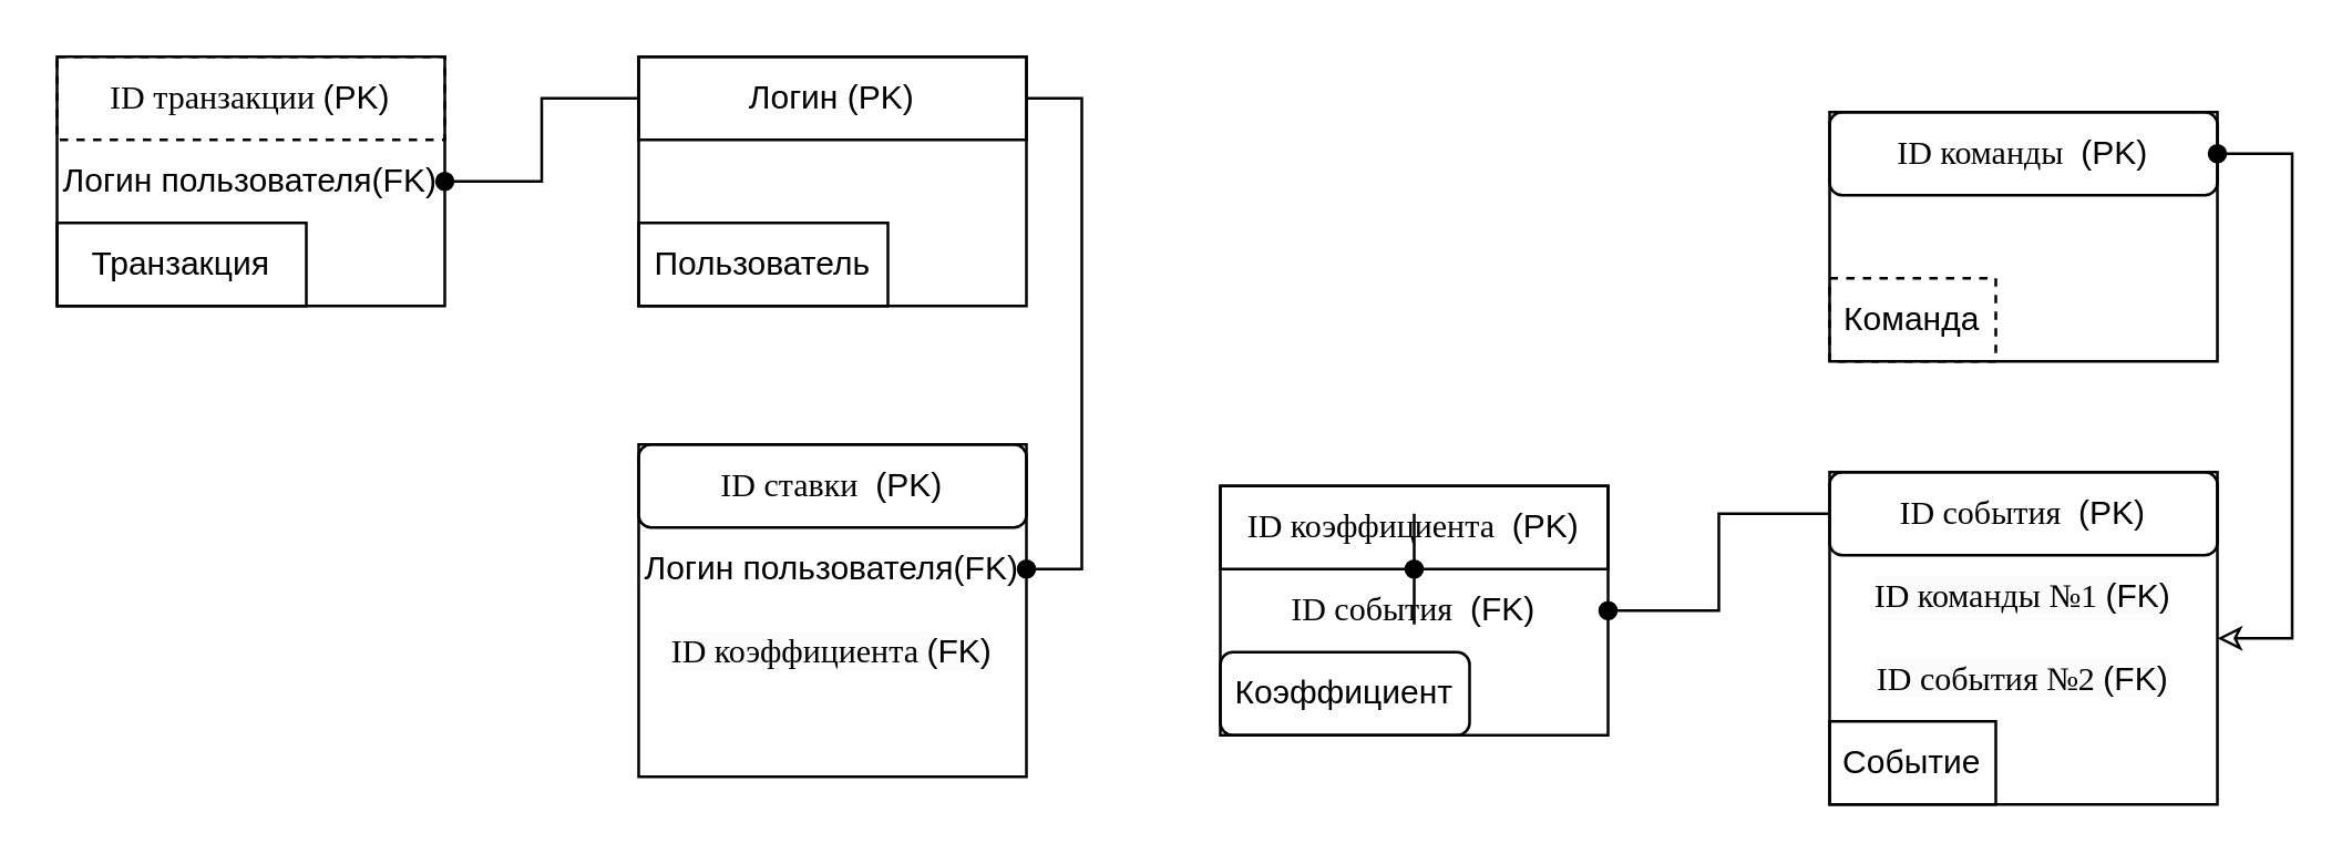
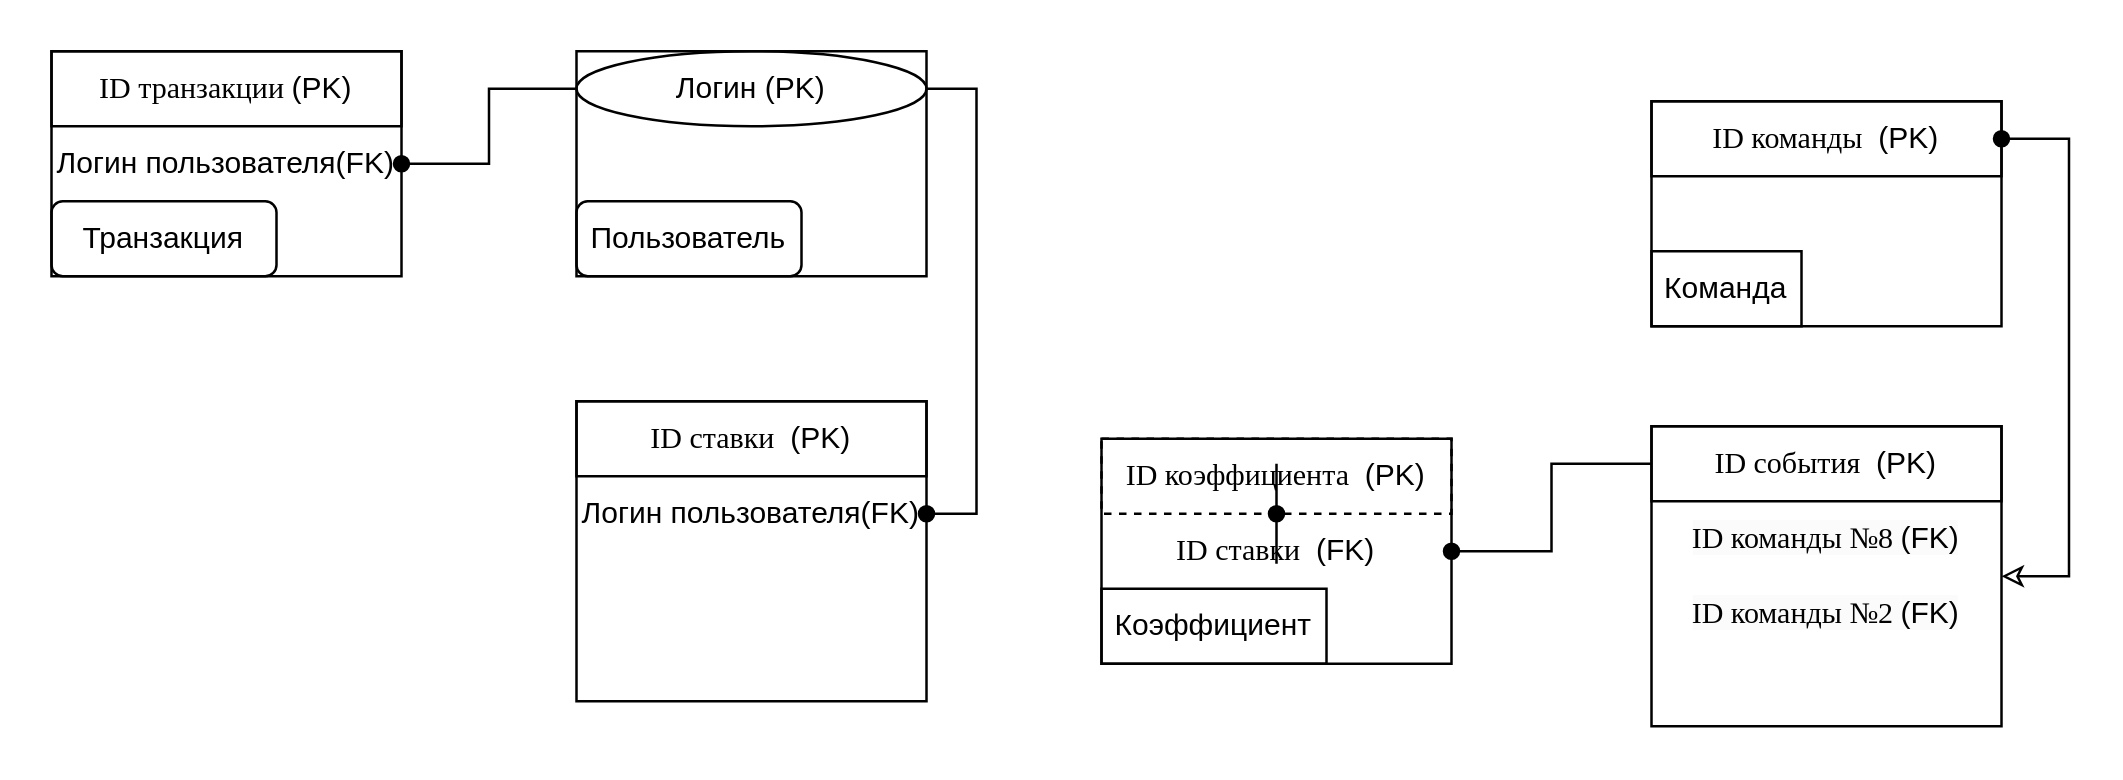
  <mxCell id="0" />
  <mxCell id="1" parent="0" />
  <mxCell id="2" value="" style="rounded=0;whiteSpace=wrap;html=1;fillColor=none;" parent="1" vertex="1"><mxGeometry x="230" y="20" width="140" height="90" as="geometry" /></mxCell>
  <mxCell id="3" style="edgeStyle=orthogonalEdgeStyle;rounded=0;orthogonalLoop=1;jettySize=auto;html=1;entryX=1;entryY=0.5;entryDx=0;entryDy=0;endArrow=oval;endFill=1;" parent="1" source="5" target="25" edge="1"><mxGeometry relative="1" as="geometry" /></mxCell>
  <mxCell id="4" style="edgeStyle=orthogonalEdgeStyle;rounded=0;orthogonalLoop=1;jettySize=auto;html=1;entryX=1;entryY=0.5;entryDx=0;entryDy=0;endArrow=oval;endFill=1;" parent="1" source="5" target="30" edge="1"><mxGeometry relative="1" as="geometry"><Array as="points"><mxPoint x="390" y="35" /><mxPoint x="390" y="205" /></Array></mxGeometry></mxCell>
- <mxCell id="5" value="Логин (PK)" style="rounded=0;whiteSpace=wrap;html=1;fillColor=none;" parent="1" vertex="1"><mxGeometry x="230" y="20" width="140" height="30" as="geometry" /></mxCell>
- <mxCell id="6" value="Пользователь" style="rounded=0;whiteSpace=wrap;html=1;fillColor=none;" parent="1" vertex="1"><mxGeometry x="230" y="80" width="90" height="30" as="geometry" /></mxCell>
+ <mxCell id="5" value="Логин (PK)" style="ellipse;whiteSpace=wrap;html=1;fillColor=none;" parent="1" vertex="1"><mxGeometry x="230" y="20" width="140" height="30" as="geometry" /></mxCell>
+ <mxCell id="6" value="Пользователь" style="whiteSpace=wrap;html=1;fillColor=none;rounded=1;" parent="1" vertex="1"><mxGeometry x="230" y="80" width="90" height="30" as="geometry" /></mxCell>
  <mxCell id="7" value="" style="rounded=0;whiteSpace=wrap;html=1;fillColor=none;strokeColor=none;" parent="1" vertex="1"><mxGeometry x="230" y="50" width="140" height="30" as="geometry" /></mxCell>
  <mxCell id="8" value="" style="rounded=0;whiteSpace=wrap;html=1;fillColor=none;" parent="1" vertex="1"><mxGeometry x="230" y="160" width="140" height="120" as="geometry" /></mxCell>
- <mxCell id="9" value="&lt;font style=&quot;font-size: 12px;&quot;&gt;&lt;span style=&quot;line-height: 106%; font-family: &amp;quot;Times New Roman&amp;quot;, serif;&quot; lang=&quot;EN-US&quot;&gt;ID &lt;/span&gt;&lt;span style=&quot;line-height: 106%; font-family: &amp;quot;Times New Roman&amp;quot;, serif;&quot;&gt;ставки&amp;nbsp;&lt;/span&gt;&amp;nbsp;(PK)&lt;/font&gt;" style="whiteSpace=wrap;html=1;fillColor=none;rounded=1;" parent="1" vertex="1"><mxGeometry x="230" y="160" width="140" height="30" as="geometry" /></mxCell>
- <mxCell id="10" value="&lt;br&gt;&lt;span style=&quot;forced-color-adjust: none; color: rgb(0, 0, 0); font-size: 12px; font-style: normal; font-variant-ligatures: normal; font-variant-caps: normal; font-weight: 400; letter-spacing: normal; orphans: 2; text-align: center; text-indent: 0px; text-transform: none; widows: 2; word-spacing: 0px; -webkit-text-stroke-width: 0px; white-space: normal; background-color: rgb(251, 251, 251); text-decoration-thickness: initial; text-decoration-style: initial; text-decoration-color: initial; line-height: 12.72px; font-family: &amp;quot;Times New Roman&amp;quot;, serif;&quot; lang=&quot;EN-US&quot;&gt;ID&lt;span&gt;&amp;nbsp;коэффициента&amp;nbsp;&lt;/span&gt;&lt;/span&gt;&lt;span style=&quot;color: rgb(0, 0, 0); font-family: Helvetica; font-size: 12px; font-style: normal; font-variant-ligatures: normal; font-variant-caps: normal; font-weight: 400; letter-spacing: normal; orphans: 2; text-align: center; text-indent: 0px; text-transform: none; widows: 2; word-spacing: 0px; -webkit-text-stroke-width: 0px; white-space: normal; background-color: rgb(251, 251, 251); text-decoration-thickness: initial; text-decoration-style: initial; text-decoration-color: initial; display: inline !important; float: none;&quot;&gt;(FK)&lt;/span&gt;&lt;div&gt;&lt;br/&gt;&lt;/div&gt;" style="rounded=0;whiteSpace=wrap;html=1;fillColor=none;strokeColor=none;" parent="1" vertex="1"><mxGeometry x="230" y="220" width="140" height="30" as="geometry" /></mxCell>
+ <mxCell id="9" value="&lt;font style=&quot;font-size: 12px;&quot;&gt;&lt;span style=&quot;line-height: 106%; font-family: &amp;quot;Times New Roman&amp;quot;, serif;&quot; lang=&quot;EN-US&quot;&gt;ID &lt;/span&gt;&lt;span style=&quot;line-height: 106%; font-family: &amp;quot;Times New Roman&amp;quot;, serif;&quot;&gt;ставки&amp;nbsp;&lt;/span&gt;&amp;nbsp;(PK)&lt;/font&gt;" style="rounded=0;whiteSpace=wrap;html=1;fillColor=none;" parent="1" vertex="1"><mxGeometry x="230" y="160" width="140" height="30" as="geometry" /></mxCell>
  <mxCell id="11" value="" style="rounded=0;whiteSpace=wrap;html=1;fillColor=none;" parent="1" vertex="1"><mxGeometry x="660" y="170" width="140" height="120" as="geometry" /></mxCell>
  <mxCell id="12" style="edgeStyle=orthogonalEdgeStyle;rounded=0;orthogonalLoop=1;jettySize=auto;html=1;entryX=1;entryY=0.5;entryDx=0;entryDy=0;endArrow=oval;endFill=1;" parent="1" source="13" target="20" edge="1"><mxGeometry relative="1" as="geometry" /></mxCell>
- <mxCell id="13" value="&lt;font style=&quot;font-size: 12px;&quot;&gt;&lt;span style=&quot;line-height: 106%; font-family: &amp;quot;Times New Roman&amp;quot;, serif;&quot; lang=&quot;EN-US&quot;&gt;ID события&lt;/span&gt;&lt;span style=&quot;line-height: 106%; font-family: &amp;quot;Times New Roman&amp;quot;, serif;&quot;&gt;&amp;nbsp;&lt;/span&gt;&amp;nbsp;(PK)&lt;/font&gt;" style="whiteSpace=wrap;html=1;fillColor=none;rounded=1;" parent="1" vertex="1"><mxGeometry x="660" y="170" width="140" height="30" as="geometry" /></mxCell>
- <mxCell id="14" value="Событие" style="rounded=0;whiteSpace=wrap;html=1;fillColor=none;" parent="1" vertex="1"><mxGeometry x="660" y="260" width="60" height="30" as="geometry" /></mxCell>
+ <mxCell id="13" value="&lt;font style=&quot;font-size: 12px;&quot;&gt;&lt;span style=&quot;line-height: 106%; font-family: &amp;quot;Times New Roman&amp;quot;, serif;&quot; lang=&quot;EN-US&quot;&gt;ID события&lt;/span&gt;&lt;span style=&quot;line-height: 106%; font-family: &amp;quot;Times New Roman&amp;quot;, serif;&quot;&gt;&amp;nbsp;&lt;/span&gt;&amp;nbsp;(PK)&lt;/font&gt;" style="rounded=0;whiteSpace=wrap;html=1;fillColor=none;" parent="1" vertex="1"><mxGeometry x="660" y="170" width="140" height="30" as="geometry" /></mxCell>
  <mxCell id="15" value="&lt;div&gt;&lt;br&gt;&lt;/div&gt;" style="rounded=0;whiteSpace=wrap;html=1;fillColor=none;strokeColor=none;" parent="1" vertex="1"><mxGeometry x="660" y="200" width="140" height="30" as="geometry" /></mxCell>
  <mxCell id="16" value="" style="rounded=0;whiteSpace=wrap;html=1;fillColor=none;" parent="1" vertex="1"><mxGeometry x="440" y="175" width="140" height="90" as="geometry" /></mxCell>
  <mxCell id="17" style="edgeStyle=orthogonalEdgeStyle;rounded=0;orthogonalLoop=1;jettySize=auto;html=1;endArrow=oval;endFill=1;" parent="1" source="18" target="20" edge="1"><mxGeometry relative="1" as="geometry" /></mxCell>
- <mxCell id="18" value="&lt;font style=&quot;font-size: 12px;&quot;&gt;&lt;span style=&quot;line-height: 106%; font-family: &amp;quot;Times New Roman&amp;quot;, serif;&quot; lang=&quot;EN-US&quot;&gt;ID&amp;nbsp;&lt;/span&gt;&lt;span style=&quot;line-height: 106%; font-family: &amp;quot;Times New Roman&amp;quot;, serif;&quot;&gt;коэффициента&amp;nbsp;&lt;/span&gt;&amp;nbsp;(PK)&lt;/font&gt;" style="rounded=0;whiteSpace=wrap;html=1;fillColor=none;" parent="1" vertex="1"><mxGeometry x="440" y="175" width="140" height="30" as="geometry" /></mxCell>
- <mxCell id="19" value="Коэффициент" style="whiteSpace=wrap;html=1;fillColor=none;rounded=1;" parent="1" vertex="1"><mxGeometry x="440" y="235" width="90" height="30" as="geometry" /></mxCell>
- <mxCell id="20" value="&lt;font style=&quot;font-size: 12px;&quot;&gt;&lt;span style=&quot;line-height: 106%; font-family: &amp;quot;Times New Roman&amp;quot;, serif;&quot; lang=&quot;EN-US&quot;&gt;ID события&lt;/span&gt;&lt;span style=&quot;line-height: 106%; font-family: &amp;quot;Times New Roman&amp;quot;, serif;&quot;&gt;&amp;nbsp;&lt;/span&gt;&amp;nbsp;(FK)&lt;/font&gt;" style="rounded=0;whiteSpace=wrap;html=1;fillColor=none;fontColor=default;strokeColor=none;" parent="1" vertex="1"><mxGeometry x="440" y="205" width="140" height="30" as="geometry" /></mxCell>
+ <mxCell id="18" value="&lt;font style=&quot;font-size: 12px;&quot;&gt;&lt;span style=&quot;line-height: 106%; font-family: &amp;quot;Times New Roman&amp;quot;, serif;&quot; lang=&quot;EN-US&quot;&gt;ID&amp;nbsp;&lt;/span&gt;&lt;span style=&quot;line-height: 106%; font-family: &amp;quot;Times New Roman&amp;quot;, serif;&quot;&gt;коэффициента&amp;nbsp;&lt;/span&gt;&amp;nbsp;(PK)&lt;/font&gt;" style="rounded=0;whiteSpace=wrap;html=1;fillColor=none;dashed=1;" parent="1" vertex="1"><mxGeometry x="440" y="175" width="140" height="30" as="geometry" /></mxCell>
+ <mxCell id="19" value="Коэффициент" style="rounded=0;whiteSpace=wrap;html=1;fillColor=none;" parent="1" vertex="1"><mxGeometry x="440" y="235" width="90" height="30" as="geometry" /></mxCell>
+ <mxCell id="20" value="&lt;font style=&quot;font-size: 12px;&quot;&gt;&lt;span style=&quot;line-height: 106%; font-family: &amp;quot;Times New Roman&amp;quot;, serif;&quot; lang=&quot;EN-US&quot;&gt;ID ставки&lt;/span&gt;&lt;span style=&quot;line-height: 106%; font-family: &amp;quot;Times New Roman&amp;quot;, serif;&quot;&gt;&amp;nbsp;&lt;/span&gt;&amp;nbsp;(FK)&lt;/font&gt;" style="rounded=0;whiteSpace=wrap;html=1;fillColor=none;fontColor=default;strokeColor=none;" parent="1" vertex="1"><mxGeometry x="440" y="205" width="140" height="30" as="geometry" /></mxCell>
  <mxCell id="21" value="" style="rounded=0;whiteSpace=wrap;html=1;fillColor=none;" parent="1" vertex="1"><mxGeometry x="20" y="20" width="140" height="90" as="geometry" /></mxCell>
- <mxCell id="22" value="&lt;font style=&quot;font-size: 12px;&quot;&gt;&lt;span style=&quot;font-family: &amp;quot;Times New Roman&amp;quot;, serif;&quot; lang=&quot;EN-US&quot;&gt;ID &lt;/span&gt;&lt;span style=&quot;line-height: 106%; font-family: &amp;quot;Times New Roman&amp;quot;, serif;&quot;&gt;транзакции&amp;nbsp;&lt;/span&gt;(PK)&lt;/font&gt;" style="rounded=0;whiteSpace=wrap;html=1;fillColor=none;dashed=1;" parent="1" vertex="1"><mxGeometry x="20" y="20" width="140" height="30" as="geometry" /></mxCell>
- <mxCell id="23" value="Транзакция" style="rounded=0;whiteSpace=wrap;html=1;fillColor=none;" parent="1" vertex="1"><mxGeometry x="20" y="80" width="90" height="30" as="geometry" /></mxCell>
+ <mxCell id="22" value="&lt;font style=&quot;font-size: 12px;&quot;&gt;&lt;span style=&quot;font-family: &amp;quot;Times New Roman&amp;quot;, serif;&quot; lang=&quot;EN-US&quot;&gt;ID &lt;/span&gt;&lt;span style=&quot;line-height: 106%; font-family: &amp;quot;Times New Roman&amp;quot;, serif;&quot;&gt;транзакции&amp;nbsp;&lt;/span&gt;(PK)&lt;/font&gt;" style="rounded=0;whiteSpace=wrap;html=1;fillColor=none;" parent="1" vertex="1"><mxGeometry x="20" y="20" width="140" height="30" as="geometry" /></mxCell>
+ <mxCell id="23" value="Транзакция" style="whiteSpace=wrap;html=1;fillColor=none;rounded=1;" parent="1" vertex="1"><mxGeometry x="20" y="80" width="90" height="30" as="geometry" /></mxCell>
  <mxCell id="24" value="" style="rounded=0;whiteSpace=wrap;html=1;fillColor=none;strokeColor=none;" parent="1" vertex="1"><mxGeometry x="20" y="50" width="140" height="30" as="geometry" /></mxCell>
  <mxCell id="25" value="Логин пользователя(FK)" style="rounded=0;whiteSpace=wrap;html=1;fillColor=none;strokeColor=none;" parent="1" vertex="1"><mxGeometry x="20" y="50" width="140" height="30" as="geometry" /></mxCell>
  <mxCell id="26" value="" style="rounded=0;whiteSpace=wrap;html=1;fillColor=none;" parent="1" vertex="1"><mxGeometry x="660" y="40" width="140" height="90" as="geometry" /></mxCell>
  <mxCell id="27" style="edgeStyle=orthogonalEdgeStyle;rounded=0;orthogonalLoop=1;jettySize=auto;html=1;entryX=1;entryY=0;entryDx=0;entryDy=0;endArrow=classic;endFill=0;startArrow=oval;startFill=1;" parent="1" source="28" target="32" edge="1"><mxGeometry relative="1" as="geometry"><Array as="points"><mxPoint x="827" y="55" /><mxPoint x="827" y="230" /></Array></mxGeometry></mxCell>
- <mxCell id="28" value="&lt;font style=&quot;font-size: 12px;&quot;&gt;&lt;span style=&quot;line-height: 106%; font-family: &amp;quot;Times New Roman&amp;quot;, serif;&quot; lang=&quot;EN-US&quot;&gt;ID команды&lt;/span&gt;&lt;span style=&quot;line-height: 106%; font-family: &amp;quot;Times New Roman&amp;quot;, serif;&quot;&gt;&amp;nbsp;&lt;/span&gt;&amp;nbsp;(PK)&lt;/font&gt;" style="whiteSpace=wrap;html=1;fillColor=none;rounded=1;" parent="1" vertex="1"><mxGeometry x="660" y="40" width="140" height="30" as="geometry" /></mxCell>
- <mxCell id="29" value="Команда" style="rounded=0;whiteSpace=wrap;html=1;fillColor=none;dashed=1;" parent="1" vertex="1"><mxGeometry x="660" y="100" width="60" height="30" as="geometry" /></mxCell>
+ <mxCell id="28" value="&lt;font style=&quot;font-size: 12px;&quot;&gt;&lt;span style=&quot;line-height: 106%; font-family: &amp;quot;Times New Roman&amp;quot;, serif;&quot; lang=&quot;EN-US&quot;&gt;ID команды&lt;/span&gt;&lt;span style=&quot;line-height: 106%; font-family: &amp;quot;Times New Roman&amp;quot;, serif;&quot;&gt;&amp;nbsp;&lt;/span&gt;&amp;nbsp;(PK)&lt;/font&gt;" style="rounded=0;whiteSpace=wrap;html=1;fillColor=none;" parent="1" vertex="1"><mxGeometry x="660" y="40" width="140" height="30" as="geometry" /></mxCell>
+ <mxCell id="29" value="Команда" style="rounded=0;whiteSpace=wrap;html=1;fillColor=none;" parent="1" vertex="1"><mxGeometry x="660" y="100" width="60" height="30" as="geometry" /></mxCell>
  <mxCell id="30" value="&lt;font style=&quot;font-size: 12px;&quot;&gt;Логин пользователя(FK)&lt;/font&gt;" style="rounded=0;whiteSpace=wrap;html=1;fillColor=none;strokeColor=none;" parent="1" vertex="1"><mxGeometry x="230" y="190" width="140" height="30" as="geometry" /></mxCell>
- <mxCell id="31" value="&lt;br&gt;&lt;span style=&quot;forced-color-adjust: none; color: rgb(0, 0, 0); font-size: 12px; font-style: normal; font-variant-ligatures: normal; font-variant-caps: normal; font-weight: 400; letter-spacing: normal; orphans: 2; text-align: center; text-indent: 0px; text-transform: none; widows: 2; word-spacing: 0px; -webkit-text-stroke-width: 0px; white-space: normal; background-color: rgb(251, 251, 251); text-decoration-thickness: initial; text-decoration-style: initial; text-decoration-color: initial; line-height: 12.72px; font-family: &amp;quot;Times New Roman&amp;quot;, serif;&quot; lang=&quot;EN-US&quot;&gt;ID&lt;span&gt;&amp;nbsp;команды №1&amp;nbsp;&lt;/span&gt;&lt;/span&gt;&lt;span style=&quot;color: rgb(0, 0, 0); font-family: Helvetica; font-size: 12px; font-style: normal; font-variant-ligatures: normal; font-variant-caps: normal; font-weight: 400; letter-spacing: normal; orphans: 2; text-align: center; text-indent: 0px; text-transform: none; widows: 2; word-spacing: 0px; -webkit-text-stroke-width: 0px; white-space: normal; background-color: rgb(251, 251, 251); text-decoration-thickness: initial; text-decoration-style: initial; text-decoration-color: initial; display: inline !important; float: none;&quot;&gt;(FK)&lt;/span&gt;&lt;div&gt;&lt;br&gt;&lt;/div&gt;" style="rounded=0;whiteSpace=wrap;html=1;fillColor=none;strokeColor=none;" parent="1" vertex="1"><mxGeometry x="660" y="200" width="140" height="30" as="geometry" /></mxCell>
- <mxCell id="32" value="&lt;br&gt;&lt;span style=&quot;forced-color-adjust: none; color: rgb(0, 0, 0); font-size: 12px; font-style: normal; font-variant-ligatures: normal; font-variant-caps: normal; font-weight: 400; letter-spacing: normal; orphans: 2; text-align: center; text-indent: 0px; text-transform: none; widows: 2; word-spacing: 0px; -webkit-text-stroke-width: 0px; white-space: normal; background-color: rgb(251, 251, 251); text-decoration-thickness: initial; text-decoration-style: initial; text-decoration-color: initial; line-height: 12.72px; font-family: &amp;quot;Times New Roman&amp;quot;, serif;&quot; lang=&quot;EN-US&quot;&gt;ID&lt;span&gt;&amp;nbsp;события №2&amp;nbsp;&lt;/span&gt;&lt;/span&gt;&lt;span style=&quot;color: rgb(0, 0, 0); font-family: Helvetica; font-size: 12px; font-style: normal; font-variant-ligatures: normal; font-variant-caps: normal; font-weight: 400; letter-spacing: normal; orphans: 2; text-align: center; text-indent: 0px; text-transform: none; widows: 2; word-spacing: 0px; -webkit-text-stroke-width: 0px; white-space: normal; background-color: rgb(251, 251, 251); text-decoration-thickness: initial; text-decoration-style: initial; text-decoration-color: initial; display: inline !important; float: none;&quot;&gt;(FK)&lt;/span&gt;&lt;div&gt;&lt;br&gt;&lt;/div&gt;" style="rounded=0;whiteSpace=wrap;html=1;fillColor=none;strokeColor=none;" parent="1" vertex="1"><mxGeometry x="660" y="230" width="140" height="30" as="geometry" /></mxCell>
+ <mxCell id="31" value="&lt;br&gt;&lt;span style=&quot;forced-color-adjust: none; color: rgb(0, 0, 0); font-size: 12px; font-style: normal; font-variant-ligatures: normal; font-variant-caps: normal; font-weight: 400; letter-spacing: normal; orphans: 2; text-align: center; text-indent: 0px; text-transform: none; widows: 2; word-spacing: 0px; -webkit-text-stroke-width: 0px; white-space: normal; background-color: rgb(251, 251, 251); text-decoration-thickness: initial; text-decoration-style: initial; text-decoration-color: initial; line-height: 12.72px; font-family: &amp;quot;Times New Roman&amp;quot;, serif;&quot; lang=&quot;EN-US&quot;&gt;ID&lt;span&gt;&amp;nbsp;команды №8&amp;nbsp;&lt;/span&gt;&lt;/span&gt;&lt;span style=&quot;color: rgb(0, 0, 0); font-family: Helvetica; font-size: 12px; font-style: normal; font-variant-ligatures: normal; font-variant-caps: normal; font-weight: 400; letter-spacing: normal; orphans: 2; text-align: center; text-indent: 0px; text-transform: none; widows: 2; word-spacing: 0px; -webkit-text-stroke-width: 0px; white-space: normal; background-color: rgb(251, 251, 251); text-decoration-thickness: initial; text-decoration-style: initial; text-decoration-color: initial; display: inline !important; float: none;&quot;&gt;(FK)&lt;/span&gt;&lt;div&gt;&lt;br&gt;&lt;/div&gt;" style="rounded=0;whiteSpace=wrap;html=1;fillColor=none;strokeColor=none;" parent="1" vertex="1"><mxGeometry x="660" y="200" width="140" height="30" as="geometry" /></mxCell>
+ <mxCell id="32" value="&lt;br&gt;&lt;span style=&quot;forced-color-adjust: none; color: rgb(0, 0, 0); font-size: 12px; font-style: normal; font-variant-ligatures: normal; font-variant-caps: normal; font-weight: 400; letter-spacing: normal; orphans: 2; text-align: center; text-indent: 0px; text-transform: none; widows: 2; word-spacing: 0px; -webkit-text-stroke-width: 0px; white-space: normal; background-color: rgb(251, 251, 251); text-decoration-thickness: initial; text-decoration-style: initial; text-decoration-color: initial; line-height: 12.72px; font-family: &amp;quot;Times New Roman&amp;quot;, serif;&quot; lang=&quot;EN-US&quot;&gt;ID&lt;span&gt;&amp;nbsp;команды №2&amp;nbsp;&lt;/span&gt;&lt;/span&gt;&lt;span style=&quot;color: rgb(0, 0, 0); font-family: Helvetica; font-size: 12px; font-style: normal; font-variant-ligatures: normal; font-variant-caps: normal; font-weight: 400; letter-spacing: normal; orphans: 2; text-align: center; text-indent: 0px; text-transform: none; widows: 2; word-spacing: 0px; -webkit-text-stroke-width: 0px; white-space: normal; background-color: rgb(251, 251, 251); text-decoration-thickness: initial; text-decoration-style: initial; text-decoration-color: initial; display: inline !important; float: none;&quot;&gt;(FK)&lt;/span&gt;&lt;div&gt;&lt;br&gt;&lt;/div&gt;" style="rounded=0;whiteSpace=wrap;html=1;fillColor=none;strokeColor=none;" parent="1" vertex="1"><mxGeometry x="660" y="230" width="140" height="30" as="geometry" /></mxCell>
